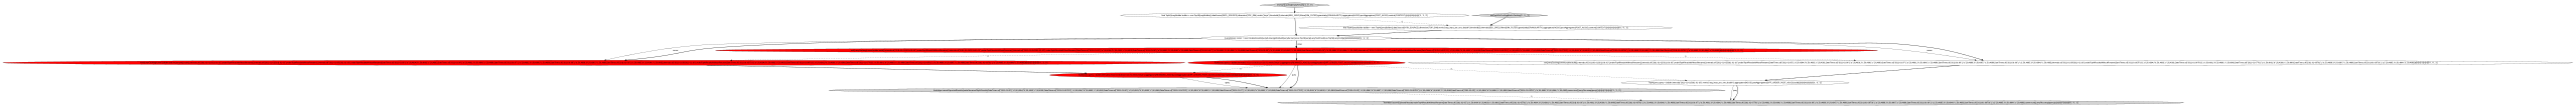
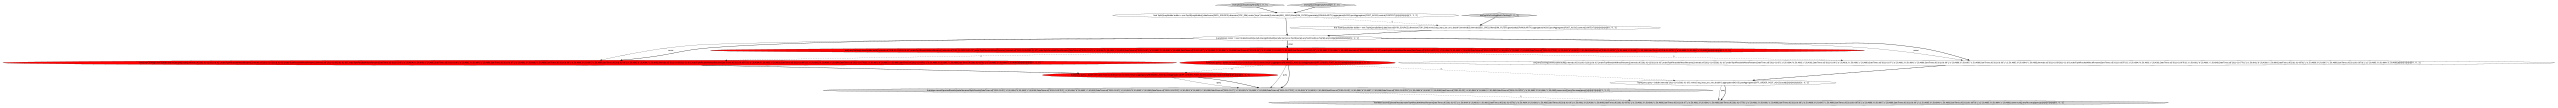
  digraph {
    fontname="Liberation Sans"
    node [fillcolor=white shape=ellipse style=filled fontname="Liberation Sans"]
    edge [style=bold fontname="Liberation Sans"]
    n1 [label="final TopNQueryBuilder builder = new TopNQueryBuilder().dataSource(DATA_SOURCE).dimension(TOP_DIM).metric(\"imps\").threshold(3).intervals(SEG_SPEC).filters(DIM_FILTER).granularity(GRANULARITY).aggregators(AGGS).postAggregators(POST_AGGS).context(CONTEXT)@@@3@@@['1', '1', '0']"]
    n2 [label="QueryRunner runner = new FinalizeResultsQueryRunner(getDefaultQueryRunner(),new TopNQueryQueryToolChest(new TopNQueryConfig()))@@@4@@@['1', '1', '1']"]
    n3 [label="final TopNQueryBuilder builder = new TopNQueryBuilder().dataSource(DATA_SOURCE).dimension(TOP_DIM).metric(\"avg_imps_per_row_double\").threshold(3).intervals(SEG_SPEC).filters(DIM_FILTER).granularity(GRANULARITY).aggregators(AGGS).postAggregators(POST_AGGS).context(CONTEXT)@@@3@@@['0', '0', '1']"]
    n4 [label="TopNQuery query = builder.intervals(\"2011-01-01/2011-01-10\").metric(\"avg_imps_per_row_double\").aggregators(AGGS).postAggregators(DIFF_ORDER_POST_AGGS).build()@@@6@@@['0', '0', '1']"]
    n5 [fillcolor=lightgray label="TestHelper.assertExpectedResults(makeTopNResultsWithoutRename(DateTimes.of(\"2011-01-05\"),\"a\",50,4994,\"b\",50,4993,\"c\",50,4992,DateTimes.of(\"2011-01-05T01\"),\"a\",50,4994,\"b\",50,4993,\"c\",50,4992,DateTimes.of(\"2011-01-06\"),\"a\",50,4991,\"b\",50,4990,\"c\",50,4989,DateTimes.of(\"2011-01-06T01\"),\"a\",50,4991,\"b\",50,4990,\"c\",50,4989,DateTimes.of(\"2011-01-07\"),\"a\",50,4991,\"b\",50,4990,\"c\",50,4989,DateTimes.of(\"2011-01-07T01\"),\"a\",50,4991,\"b\",50,4990,\"c\",50,4989,DateTimes.of(\"2011-01-08\"),\"a\",50,4988,\"b\",50,4987,\"c\",50,4986,DateTimes.of(\"2011-01-08T01\"),\"a\",50,4988,\"b\",50,4987,\"c\",50,4986,DateTimes.of(\"2011-01-09\"),\"c1\",50,4985,\"b\",50,4984,\"c\",50,4983,DateTimes.of(\"2011-01-09T01\"),\"c2\",50,4985,\"b\",50,4984,\"c\",50,4983),runner.run(QueryPlus.wrap(query)))@@@7@@@['0', '0', '1']"]
    n6 [fillcolor=red label="testQueryCaching(runner,builder.build(),Intervals.of(\"2011-01-01/2011-01-02\"),makeTopNResultsWithoutRename(),Intervals.of(\"2011-01-02/2011-01-03\"),makeTopNResultsWithoutRename(),Intervals.of(\"2011-01-05/2011-01-10\"),makeTopNResultsWithoutRename(DateTimes.of(\"2011-01-05\"),\"a\",50,4994,\"b\",50,4993,\"c\",50,4992,DateTimes.of(\"2011-01-06\"),\"a\",50,4991,\"b\",50,4990,\"c\",50,4989,DateTimes.of(\"2011-01-07\"),\"a\",50,4991,\"b\",50,4990,\"c\",50,4989,DateTimes.of(\"2011-01-08\"),\"a\",50,4988,\"b\",50,4987,\"c\",50,4986,DateTimes.of(\"2011-01-09\"),\"a\",50,4985,\"b\",50,4984,\"c\",50,4983),Intervals.of(\"2011-01-05/2011-01-10\"),makeTopNResultsWithoutRename(DateTimes.of(\"2011-01-05T01\"),\"a\",50,4994,\"b\",50,4993,\"c\",50,4992,DateTimes.of(\"2011-01-06T01\"),\"a\",50,4991,\"b\",50,4990,\"c\",50,4989,DateTimes.of(\"2011-01-07T01\"),\"a\",50,4991,\"b\",50,4990,\"c\",50,4989,DateTimes.of(\"2011-01-08T01\"),\"a\",50,4988,\"b\",50,4987,\"c\",50,4986,DateTimes.of(\"2011-01-09T01\"),\"a\",50,4985,\"b\",50,4984,\"c\",50,4983))@@@5@@@['1', '0', '0']"]
    n7 [fillcolor=red label="testQueryCaching(runner,builder.randomQueryId().build(),Intervals.of(\"2011-01-01/2011-01-02\"),makeTopNResultsWithoutRename(),Intervals.of(\"2011-01-02/2011-01-03\"),makeTopNResultsWithoutRename(),Intervals.of(\"2011-01-05/2011-01-10\"),makeTopNResultsWithoutRename(DateTimes.of(\"2011-01-05\"),\"a\",50,4994,\"b\",50,4993,\"c\",50,4992,DateTimes.of(\"2011-01-06\"),\"a\",50,4991,\"b\",50,4990,\"c\",50,4989,DateTimes.of(\"2011-01-07\"),\"a\",50,4991,\"b\",50,4990,\"c\",50,4989,DateTimes.of(\"2011-01-08\"),\"a\",50,4988,\"b\",50,4987,\"c\",50,4986,DateTimes.of(\"2011-01-09\"),\"a\",50,4985,\"b\",50,4984,\"c\",50,4983),Intervals.of(\"2011-01-05/2011-01-10\"),makeTopNResultsWithoutRename(DateTimes.of(\"2011-01-05T01\"),\"a\",50,4994,\"b\",50,4993,\"c\",50,4992,DateTimes.of(\"2011-01-06T01\"),\"a\",50,4991,\"b\",50,4990,\"c\",50,4989,DateTimes.of(\"2011-01-07T01\"),\"a\",50,4991,\"b\",50,4990,\"c\",50,4989,DateTimes.of(\"2011-01-08T01\"),\"a\",50,4988,\"b\",50,4987,\"c\",50,4986,DateTimes.of(\"2011-01-09T01\"),\"a\",50,4985,\"b\",50,4984,\"c\",50,4983))@@@5@@@['0', '1', '0']"]
    n8 [fillcolor=red label="TopNQuery query = builder.intervals(\"2011-01-01/2011-01-10\").metric(\"imps\").aggregators(RENAMED_AGGS).postAggregators(DIFF_ORDER_POST_AGGS).build()@@@6@@@['1', '0', '0']"]
    n9 [label="testQueryCaching(runner,builder.build(),Intervals.of(\"2011-01-01/2011-01-02\"),makeTopNResultsWithoutRename(),Intervals.of(\"2011-01-02/2011-01-03\"),makeTopNResultsWithoutRename(),Intervals.of(\"2011-01-05/2011-01-10\"),makeTopNResultsWithoutRename(DateTimes.of(\"2011-01-05\"),\"a\",50,4994,\"b\",50,4993,\"c\",50,4992,DateTimes.of(\"2011-01-06\"),\"a\",50,4991,\"b\",50,4990,\"c\",50,4989,DateTimes.of(\"2011-01-07\"),\"a\",50,4991,\"b\",50,4990,\"c\",50,4989,DateTimes.of(\"2011-01-08\"),\"a\",50,4988,\"b\",50,4987,\"c\",50,4986,DateTimes.of(\"2011-01-09\"),\"c1\",50,4985,\"b\",50,4984,\"c\",50,4983),Intervals.of(\"2011-01-05/2011-01-10\"),makeTopNResultsWithoutRename(DateTimes.of(\"2011-01-05T01\"),\"a\",50,4994,\"b\",50,4993,\"c\",50,4992,DateTimes.of(\"2011-01-06T01\"),\"a\",50,4991,\"b\",50,4990,\"c\",50,4989,DateTimes.of(\"2011-01-07T01\"),\"a\",50,4991,\"b\",50,4990,\"c\",50,4989,DateTimes.of(\"2011-01-08T01\"),\"a\",50,4988,\"b\",50,4987,\"c\",50,4986,DateTimes.of(\"2011-01-09T01\"),\"c2\",50,4985,\"b\",50,4984,\"c\",50,4983))@@@5@@@['0', '0', '1']"]
    n10 [fillcolor=red label="TopNQuery query = builder.intervals(\"2011-01-01/2011-01-10\").metric(\"imps\").aggregators(RENAMED_AGGS).postAggregators(DIFF_ORDER_POST_AGGS).randomQueryId().build()@@@6@@@['0', '1', '0']"]
    n11 [fillcolor=lightgray label="testTopNCachingEmptyResults['1', '0', '0']" shape=diamond]
    n12 [fillcolor=lightgray label="TestHelper.assertExpectedResults(makeRenamedTopNResults(DateTimes.of(\"2011-01-05\"),\"a\",50,4994,\"b\",50,4993,\"c\",50,4992,DateTimes.of(\"2011-01-05T01\"),\"a\",50,4994,\"b\",50,4993,\"c\",50,4992,DateTimes.of(\"2011-01-06\"),\"a\",50,4991,\"b\",50,4990,\"c\",50,4989,DateTimes.of(\"2011-01-06T01\"),\"a\",50,4991,\"b\",50,4990,\"c\",50,4989,DateTimes.of(\"2011-01-07\"),\"a\",50,4991,\"b\",50,4990,\"c\",50,4989,DateTimes.of(\"2011-01-07T01\"),\"a\",50,4991,\"b\",50,4990,\"c\",50,4989,DateTimes.of(\"2011-01-08\"),\"a\",50,4988,\"b\",50,4987,\"c\",50,4986,DateTimes.of(\"2011-01-08T01\"),\"a\",50,4988,\"b\",50,4987,\"c\",50,4986,DateTimes.of(\"2011-01-09\"),\"a\",50,4985,\"b\",50,4984,\"c\",50,4983,DateTimes.of(\"2011-01-09T01\"),\"a\",50,4985,\"b\",50,4984,\"c\",50,4983),runner.run(QueryPlus.wrap(query)))@@@7@@@['1', '1', '0']"]
+   n13 [fillcolor=lightgray label="testTopNCachingEmptyResults['0', '1', '0']" shape=diamond]
    n14 [fillcolor=lightgray label="testTopNOnPostAggMetricCaching['0', '0', '1']" shape=diamond]
    n1 -> n2
    n1 -> n3 [label=0 style=dashed]
    n2 -> n6
    n2 -> n6 [label=runner style=solid]
    n2 -> n7
    n2 -> n7 [label=runner style=solid]
    n2 -> n9 [label=runner style=solid]
    n2 -> n9
    n3 -> n2
    n4 -> n5 [label=query style=solid]
    n4 -> n5
    n6 -> n7 [label=0 style=dashed]
    n6 -> n8
    n6 -> n9 [label=0 style=dashed]
    n7 -> n10
    n8 -> n4 [label=0 style=dashed]
    n8 -> n10 [label=0 style=dashed]
    n8 -> n12
    n8 -> n12 [label=query style=solid]
    n9 -> n4
    n10 -> n12
    n10 -> n12 [label=query style=solid]
    n11 -> n1
    n12 -> n5 [label=0 style=dashed]
+   n13 -> n1
    n14 -> n3
  }
